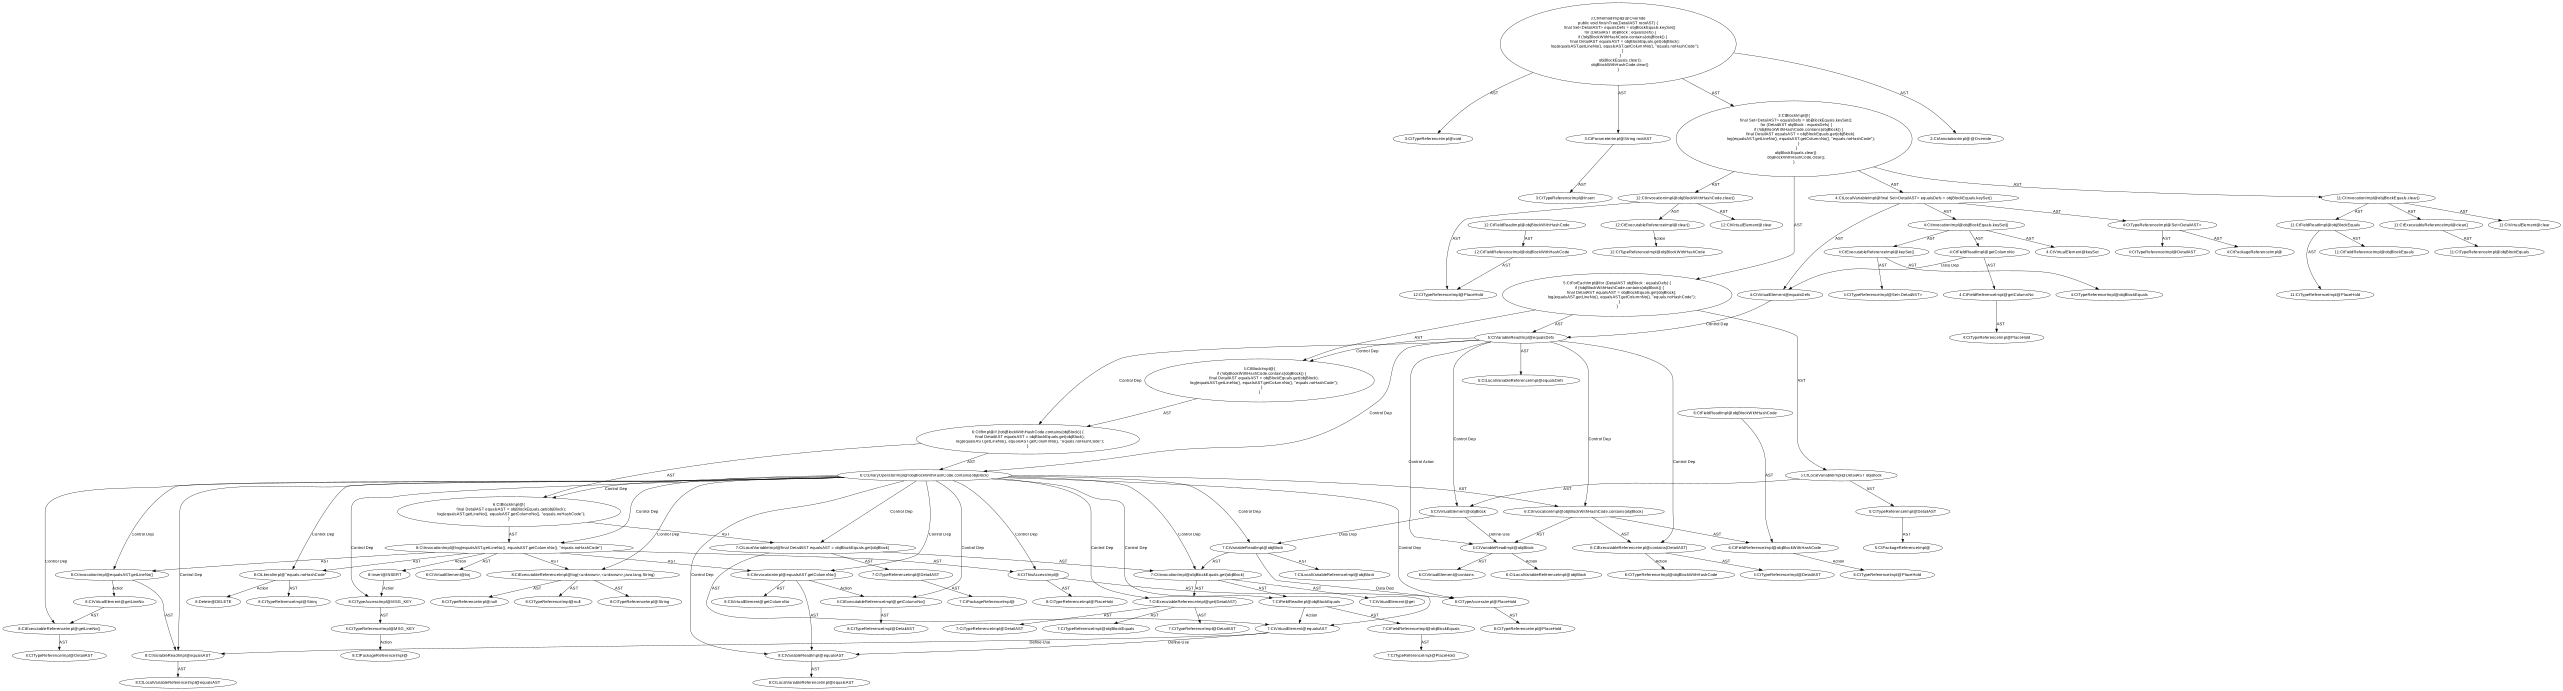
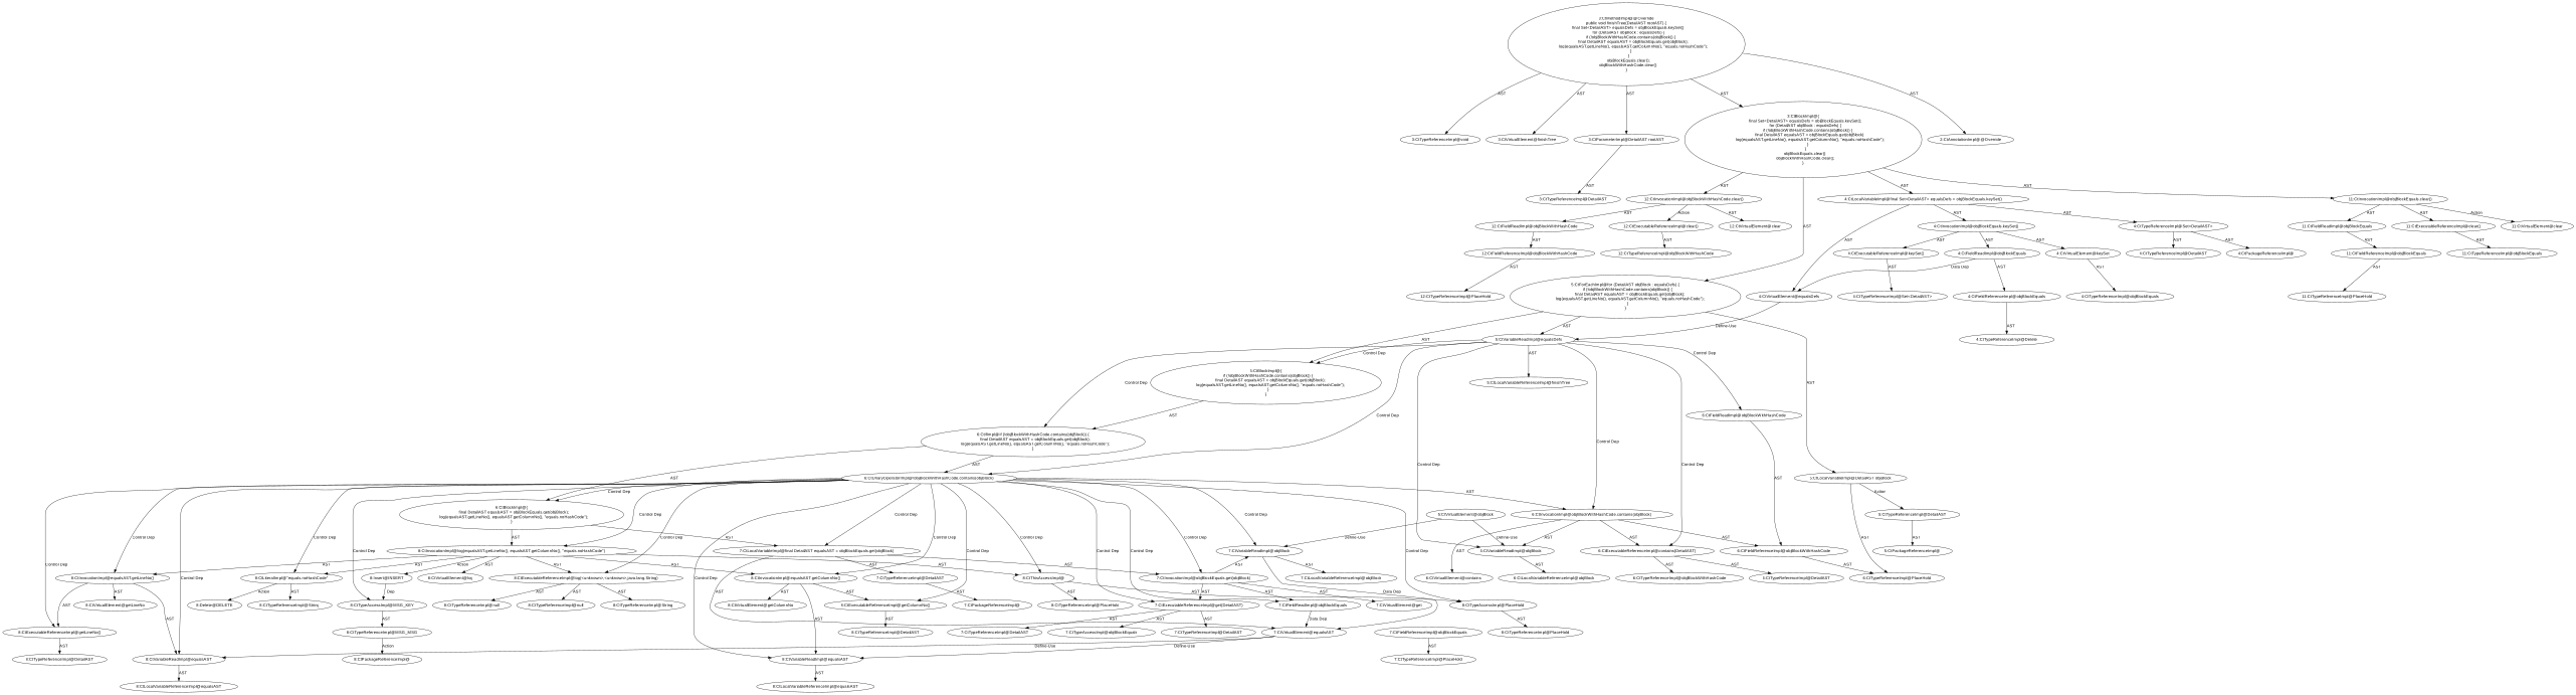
  digraph {
    fontname="Liberation Sans"
    node [fontname="Liberation Sans" shape=ellipse]
    edge [fontname="Liberation Sans"]
    n1 [label="3:CtTypeReferenceImpl@void"]
-   n3 [label="3:CtParameterImpl@String rootAST"]
-   n4 [label="3:CtTypeReferenceImpl@Insert"]
+   n2 [label="3:CtVirtualElement@finishTree"]
+   n3 [label="3:CtParameterImpl@DetailAST rootAST"]
+   n4 [label="3:CtTypeReferenceImpl@DetailAST"]
    n5 [label="4:CtTypeReferenceImpl@Set<DetailAST>"]
    n6 [label="4:CtPackageReferenceImpl@"]
    n7 [label="4:CtTypeReferenceImpl@DetailAST"]
    n8 [label="4:CtExecutableReferenceImpl@keySet()"]
    n9 [label="4:CtTypeReferenceImpl@objBlockEquals"]
    n10 [label="4:CtTypeReferenceImpl@Set<DetailAST>"]
    n11 [label="4:CtVirtualElement@keySet"]
-   n12 [label="4:CtFieldReferenceImpl@getColumnNo"]
-   n13 [label="4:CtTypeReferenceImpl@PlaceHold"]
-   n14 [label="4:CtFieldReadImpl@getColumnNo"]
+   n12 [label="4:CtFieldReferenceImpl@objBlockEquals"]
+   n13 [label="4:CtTypeReferenceImpl@Delete"]
+   n14 [label="4:CtFieldReadImpl@objBlockEquals"]
    n15 [label="4:CtVirtualElement@equalsDefs"]
    n16 [label="5:CtVariableReadImpl@equalsDefs"]
    n17 [label="4:CtInvocationImpl@objBlockEquals.keySet()"]
    n18 [label="6:CtVariableReadImpl@objBlock"]
-   n19 [label="5:CtLocalVariableReferenceImpl@equalsDefs"]
+   n19 [label="5:CtLocalVariableReferenceImpl@finishTree"]
    n20 [label="6:CtExecutableReferenceImpl@contains(DetailAST)"]
    n21 [label="6:CtFieldReadImpl@objBlockWithHashCode"]
    n22 [label="6:CtInvocationImpl@objBlockWithHashCode.contains(objBlock)"]
    n23 [label="6:CtUnaryOperatorImpl@!objBlockWithHashCode.contains(objBlock)"]
    n24 [label="6:CtIfImpl@if (!objBlockWithHashCode.contains(objBlock)) \{\n    final DetailAST equalsAST = objBlockEquals.get(objBlock);\n    log(equalsAST.getLineNo(), equalsAST.getColumnNo(), \"equals.noHashCode\");\n\}"]
    n25 [label="5:CtBlockImpl@\{\n    if (!objBlockWithHashCode.contains(objBlock)) \{\n        final DetailAST equalsAST = objBlockEquals.get(objBlock);\n        log(equalsAST.getLineNo(), equalsAST.getColumnNo(), \"equals.noHashCode\");\n    \}\n\}"]
    n26 [label="4:CtLocalVariableImpl@final Set<DetailAST> equalsDefs = objBlockEquals.keySet()"]
    n27 [label="5:CtTypeReferenceImpl@DetailAST"]
    n28 [label="5:CtPackageReferenceImpl@"]
    n29 [label="5:CtVirtualElement@objBlock"]
    n30 [label="7:CtVariableReadImpl@objBlock"]
    n31 [label="6:CtLocalVariableReferenceImpl@objBlock"]
    n32 [label="7:CtVirtualElement@equalsAST"]
    n33 [label="7:CtLocalVariableReferenceImpl@objBlock"]
    n34 [label="5:CtLocalVariableImpl@DetailAST objBlock"]
    n35 [label="6:CtTypeReferenceImpl@objBlockWithHashCode"]
    n36 [label="6:CtTypeReferenceImpl@DetailAST"]
    n37 [label="6:CtFieldReferenceImpl@objBlockWithHashCode"]
    n38 [label="6:CtVirtualElement@contains"]
    n39 [label="7:CtExecutableReferenceImpl@get(DetailAST)"]
    n40 [label="7:CtFieldReadImpl@objBlockEquals"]
    n41 [label="7:CtInvocationImpl@objBlockEquals.get(objBlock)"]
    n42 [label="7:CtLocalVariableImpl@final DetailAST equalsAST = objBlockEquals.get(objBlock)"]
    n43 [label="8:CtExecutableReferenceImpl@log(<unknown>,<unknown>,java.lang.String)"]
    n44 [label="8:CtTypeAccessImpl@PlaceHold"]
    n45 [label="8:CtThisAccessImpl@"]
    n46 [label="8:CtExecutableReferenceImpl@getLineNo()"]
    n47 [label="8:CtVariableReadImpl@equalsAST"]
    n48 [label="8:CtInvocationImpl@equalsAST.getLineNo()"]
    n49 [label="8:CtExecutableReferenceImpl@getColumnNo()"]
    n50 [label="8:CtVariableReadImpl@equalsAST"]
    n51 [label="8:CtInvocationImpl@equalsAST.getColumnNo()"]
    n52 [label="8:CtLiteralImpl@\"equals.noHashCode\""]
    n53 [label="8:CtInvocationImpl@log(equalsAST.getLineNo(), equalsAST.getColumnNo(), \"equals.noHashCode\")"]
    n54 [label="6:CtBlockImpl@\{\n    final DetailAST equalsAST = objBlockEquals.get(objBlock);\n    log(equalsAST.getLineNo(), equalsAST.getColumnNo(), \"equals.noHashCode\");\n\}"]
    n55 [label="8:CtTypeAccessImpl@MSG_KEY"]
    n56 [label="6:CtTypeReferenceImpl@PlaceHold"]
-   n57 [label="7:CtTypeReferenceImpl@objBlockEquals"]
+   n57 [label="7:CtTypeAccessImpl@objBlockEquals"]
    n58 [label="7:CtTypeReferenceImpl@DetailAST"]
    n59 [label="7:CtTypeReferenceImpl@DetailAST"]
    n60 [label="7:CtFieldReferenceImpl@objBlockEquals"]
    n61 [label="7:CtVirtualElement@get"]
    n62 [label="7:CtTypeReferenceImpl@DetailAST"]
    n63 [label="8:CtTypeReferenceImpl@null"]
    n64 [label="8:CtTypeReferenceImpl@null"]
    n65 [label="8:CtTypeReferenceImpl@String"]
    n66 [label="8:CtTypeReferenceImpl@PlaceHold"]
    n67 [label="8:CtTypeReferenceImpl@PlaceHold"]
    n68 [label="8:CtTypeReferenceImpl@DetailAST"]
    n69 [label="8:CtLocalVariableReferenceImpl@equalsAST"]
    n70 [label="8:CtVirtualElement@getLineNo"]
    n71 [label="8:CtTypeReferenceImpl@DetailAST"]
    n72 [label="8:CtLocalVariableReferenceImpl@equalsAST"]
    n73 [label="8:CtVirtualElement@getColumnNo"]
    n74 [label="8:CtTypeReferenceImpl@String"]
    n75 [label="8:Delete@DELETE"]
    n76 [label="8:CtVirtualElement@log"]
    n77 [label="8:Insert@INSERT"]
-   n78 [label="8:CtTypeReferenceImpl@MSG_KEY"]
+   n78 [label="8:CtTypeReferenceImpl@MSG_MSG"]
    n79 [label="7:CtPackageReferenceImpl@"]
    n80 [label="7:CtTypeReferenceImpl@PlaceHold"]
    n81 [label="5:CtForEachImpl@for (DetailAST objBlock : equalsDefs) \{\n    if (!objBlockWithHashCode.contains(objBlock)) \{\n        final DetailAST equalsAST = objBlockEquals.get(objBlock);\n        log(equalsAST.getLineNo(), equalsAST.getColumnNo(), \"equals.noHashCode\");\n    \}\n\}"]
    n82 [label="11:CtExecutableReferenceImpl@clear()"]
    n83 [label="11:CtTypeReferenceImpl@objBlockEquals"]
    n84 [label="11:CtVirtualElement@clear"]
    n85 [label="11:CtFieldReferenceImpl@objBlockEquals"]
    n86 [label="11:CtTypeReferenceImpl@PlaceHold"]
    n87 [label="11:CtFieldReadImpl@objBlockEquals"]
    n88 [label="11:CtInvocationImpl@objBlockEquals.clear()"]
    n89 [label="12:CtExecutableReferenceImpl@clear()"]
    n90 [label="12:CtTypeReferenceImpl@objBlockWithHashCode"]
    n91 [label="12:CtVirtualElement@clear"]
    n92 [label="12:CtFieldReferenceImpl@objBlockWithHashCode"]
    n93 [label="12:CtTypeReferenceImpl@PlaceHold"]
    n94 [label="12:CtFieldReadImpl@objBlockWithHashCode"]
    n95 [label="12:CtInvocationImpl@objBlockWithHashCode.clear()"]
    n96 [label="3:CtBlockImpl@\{\n    final Set<DetailAST> equalsDefs = objBlockEquals.keySet();\n    for (DetailAST objBlock : equalsDefs) \{\n        if (!objBlockWithHashCode.contains(objBlock)) \{\n            final DetailAST equalsAST = objBlockEquals.get(objBlock);\n            log(equalsAST.getLineNo(), equalsAST.getColumnNo(), \"equals.noHashCode\");\n        \}\n    \}\n    objBlockEquals.clear();\n    objBlockWithHashCode.clear();\n\}"]
    n97 [label="3:CtMethodImpl@@Override\npublic void finishTree(DetailAST rootAST) \{\n    final Set<DetailAST> equalsDefs = objBlockEquals.keySet();\n    for (DetailAST objBlock : equalsDefs) \{\n        if (!objBlockWithHashCode.contains(objBlock)) \{\n            final DetailAST equalsAST = objBlockEquals.get(objBlock);\n            log(equalsAST.getLineNo(), equalsAST.getColumnNo(), \"equals.noHashCode\");\n        \}\n    \}\n    objBlockEquals.clear();\n    objBlockWithHashCode.clear();\n\}"]
    n98 [label="2:CtAnnotationImpl@@Override"]
    n99 [label="8:CtPackageReferenceImpl@"]
    n3 -> n4 [label=AST]
    n5 -> n6 [label=AST]
    n5 -> n7 [label=AST]
-   n8 -> n9 [label=AST]
+   n11 -> n9 [label=AST]
    n8 -> n10 [label=AST]
    n12 -> n13 [label=AST]
    n14 -> n12 [label=AST]
    n14 -> n15 [label="Data Dep"]
-   n15 -> n16 [label="Control Dep"]
-   n16 -> n18 [label="Control Action"]
+   n15 -> n16 [label="Define-Use"]
+   n16 -> n18 [label="Control Dep"]
    n16 -> n19 [label=AST]
    n16 -> n20 [label="Control Dep"]
-   n16 -> n29 [label="Control Dep"]
+   n16 -> n21 [label="Control Dep"]
    n16 -> n22 [label="Control Dep"]
    n16 -> n23 [label="Control Dep"]
    n16 -> n24 [label="Control Dep"]
    n16 -> n25 [label="Control Dep"]
    n17 -> n8 [label=AST]
    n17 -> n11 [label=AST]
    n17 -> n14 [label=AST]
-   n18 -> n31 [label=Action]
-   n20 -> n35 [label=Action]
+   n18 -> n31 [label=AST]
+   n20 -> n35 [label=AST]
    n20 -> n36 [label=AST]
    n21 -> n37 [label=AST]
    n22 -> n18 [label=AST]
    n22 -> n20 [label=AST]
    n22 -> n37 [label=AST]
-   n18 -> n38 [label=AST]
+   n22 -> n38 [label=AST]
    n23 -> n22 [label=AST]
    n23 -> n30 [label="Control Dep"]
    n23 -> n39 [label="Control Dep"]
    n23 -> n40 [label="Control Dep"]
    n23 -> n41 [label="Control Dep"]
    n23 -> n42 [label="Control Dep"]
    n23 -> n43 [label="Control Dep"]
    n23 -> n44 [label="Control Dep"]
    n23 -> n45 [label="Control Dep"]
    n23 -> n46 [label="Control Dep"]
    n23 -> n47 [label="Control Dep"]
    n23 -> n48 [label="Control Dep"]
    n23 -> n49 [label="Control Dep"]
    n23 -> n50 [label="Control Dep"]
    n23 -> n51 [label="Control Dep"]
    n23 -> n52 [label="Control Dep"]
    n23 -> n53 [label="Control Dep"]
    n23 -> n54 [label="Control Dep"]
    n23 -> n55 [label="Control Dep"]
    n24 -> n23 [label=AST]
    n24 -> n54 [label=AST]
    n25 -> n24 [label=AST]
    n26 -> n5 [label=AST]
    n26 -> n15 [label=AST]
    n26 -> n17 [label=AST]
    n27 -> n28 [label=AST]
    n29 -> n18 [label="Define-Use"]
-   n29 -> n30 [label="Data Dep"]
+   n29 -> n30 [label="Define-Use"]
    n30 -> n32 [label="Data Dep"]
    n30 -> n33 [label=AST]
    n32 -> n47 [label="Define-Use"]
    n32 -> n50 [label="Define-Use"]
-   n34 -> n27 [label=AST]
-   n34 -> n29 [label=AST]
-   n37 -> n56 [label=Action]
+   n34 -> n27 [label=Action]
+   n34 -> n56 [label=AST]
+   n37 -> n56 [label=AST]
    n39 -> n57 [label=AST]
    n39 -> n58 [label=AST]
    n39 -> n59 [label=AST]
-   n40 -> n32 [label=Action]
-   n40 -> n60 [label=AST]
-   n30 -> n41 [label=AST]
+   n40 -> n32 [label="Data Dep"]
+   n41 -> n30 [label=AST]
    n41 -> n39 [label=AST]
    n41 -> n40 [label=AST]
    n41 -> n61 [label=AST]
    n42 -> n32 [label=AST]
    n42 -> n41 [label=AST]
    n42 -> n62 [label=AST]
    n43 -> n63 [label=AST]
    n43 -> n64 [label=AST]
    n43 -> n65 [label=AST]
    n44 -> n66 [label=AST]
    n45 -> n44 [label=AST]
    n45 -> n67 [label=AST]
    n46 -> n68 [label=AST]
    n47 -> n69 [label=AST]
-   n70 -> n46 [label=AST]
+   n48 -> n46 [label=AST]
    n48 -> n47 [label=AST]
-   n48 -> n70 [label=Action]
+   n48 -> n70 [label=AST]
    n49 -> n71 [label=AST]
    n50 -> n72 [label=AST]
-   n51 -> n49 [label=Action]
+   n51 -> n49 [label=AST]
    n51 -> n50 [label=AST]
    n51 -> n73 [label=AST]
    n52 -> n74 [label=AST]
    n52 -> n75 [label=Action]
    n53 -> n43 [label=AST]
    n53 -> n45 [label=AST]
    n53 -> n48 [label=AST]
    n53 -> n51 [label=AST]
    n53 -> n52 [label=AST]
    n53 -> n76 [label=AST]
    n53 -> n77 [label=Action]
    n54 -> n42 [label=AST]
    n54 -> n53 [label=AST]
    n55 -> n78 [label=AST]
    n60 -> n80 [label=AST]
    n62 -> n79 [label=AST]
-   n77 -> n55 [label=Action]
+   n77 -> n55 [label=Dep]
    n78 -> n99 [label=Action]
    n81 -> n16 [label=AST]
    n81 -> n25 [label=AST]
    n81 -> n34 [label=AST]
    n82 -> n83 [label=AST]
-   n87 -> n86 [label=AST]
+   n85 -> n86 [label=AST]
    n87 -> n85 [label=AST]
    n88 -> n82 [label=AST]
-   n88 -> n84 [label=AST]
+   n88 -> n84 [label=Action]
    n88 -> n87 [label=AST]
-   n89 -> n90 [label=Action]
+   n89 -> n90 [label=AST]
    n92 -> n93 [label=AST]
    n94 -> n92 [label=AST]
-   n95 -> n89 [label=AST]
+   n95 -> n89 [label=Action]
    n95 -> n91 [label=AST]
-   n95 -> n93 [label=AST]
+   n95 -> n94 [label=AST]
    n96 -> n26 [label=AST]
    n96 -> n81 [label=AST]
    n96 -> n88 [label=AST]
    n96 -> n95 [label=AST]
    n97 -> n1 [label=AST]
+   n97 -> n2 [label=AST]
    n97 -> n3 [label=AST]
    n97 -> n96 [label=AST]
    n97 -> n98 [label=AST]
  }
